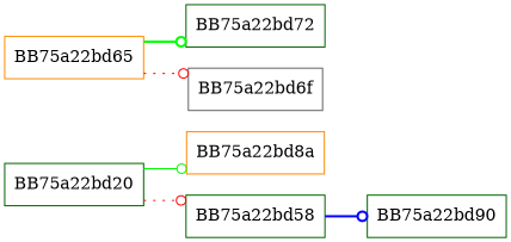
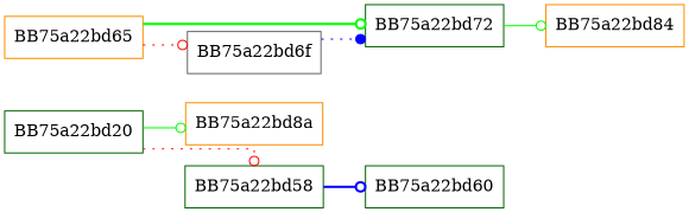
  digraph {
    rankdir=LR
    splines=ortho
    node [color=darkgreen shape=box]
    edge [arrowhead=odot color=green style=dotted]
    BB75a22bd8a [color=darkorange]
    BB75a22bd20
    BB75a22bd58
-   BB75a22bd60 [label=BB75a22bd90]
+   BB75a22bd60
    BB75a22bd65 [color=darkorange]
    BB75a22bd72
    BB75a22bd6f [color=gray40]
+   BB75a22bd84 [color=darkorange]
    BB75a22bd20 -> BB75a22bd8a [style=solid]
    BB75a22bd20 -> BB75a22bd58 [color=red]
    BB75a22bd58 -> BB75a22bd60 [color=blue style=bold]
    BB75a22bd65 -> BB75a22bd72 [style=bold]
    BB75a22bd65 -> BB75a22bd6f [color=red]
+   BB75a22bd72 -> BB75a22bd84 [style=solid]
+   BB75a22bd6f -> BB75a22bd72 [arrowhead=dot color=blue]
  }
